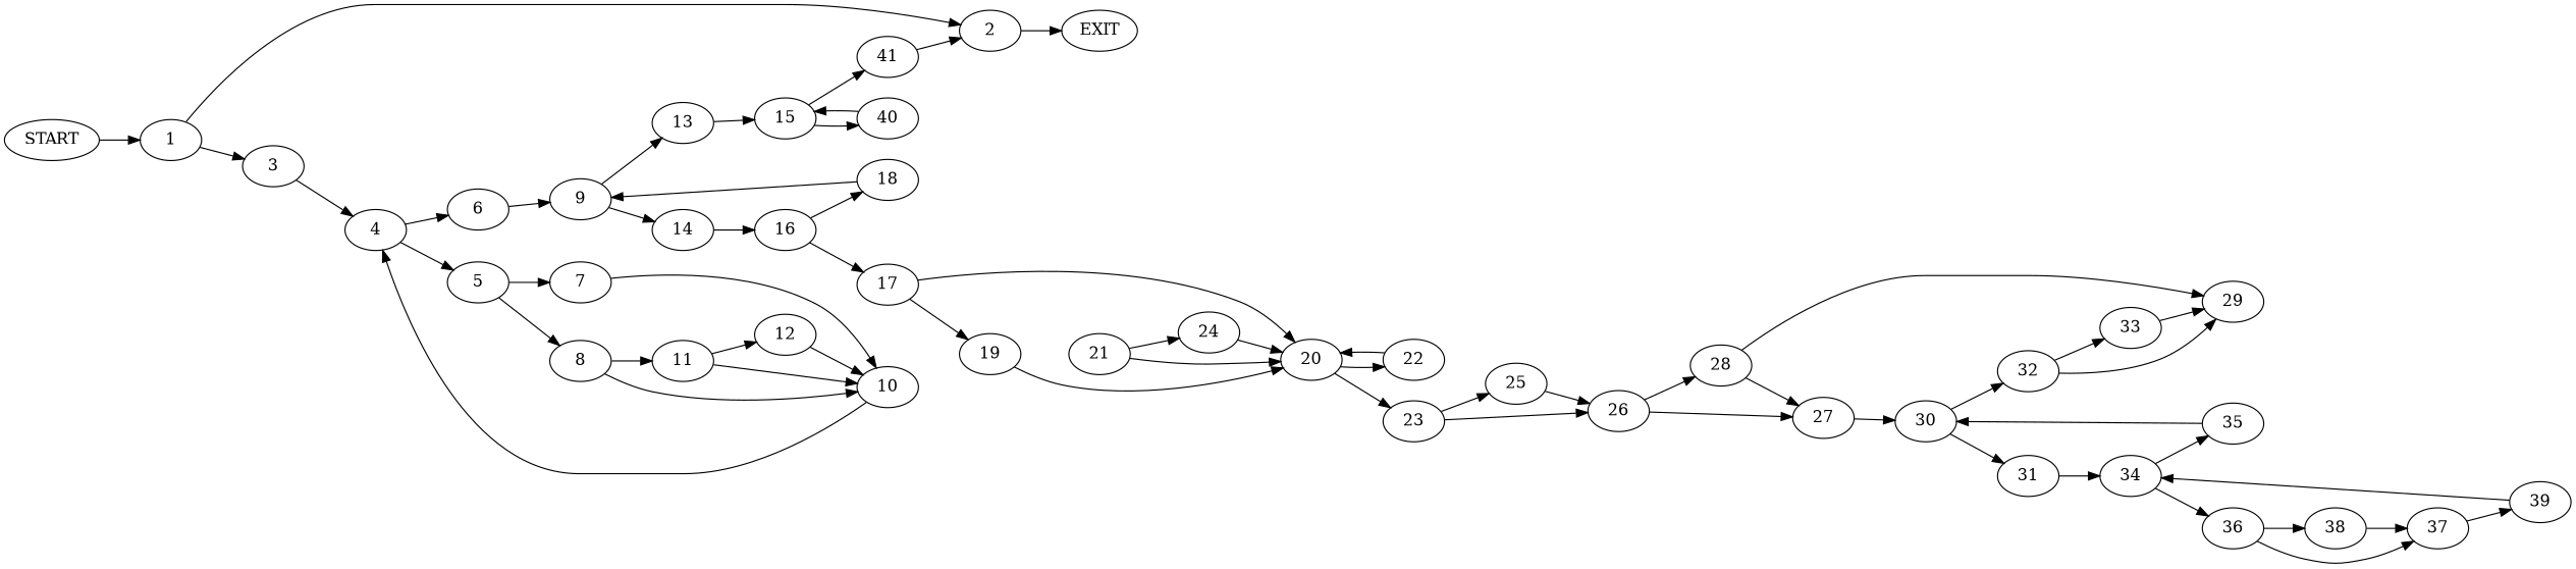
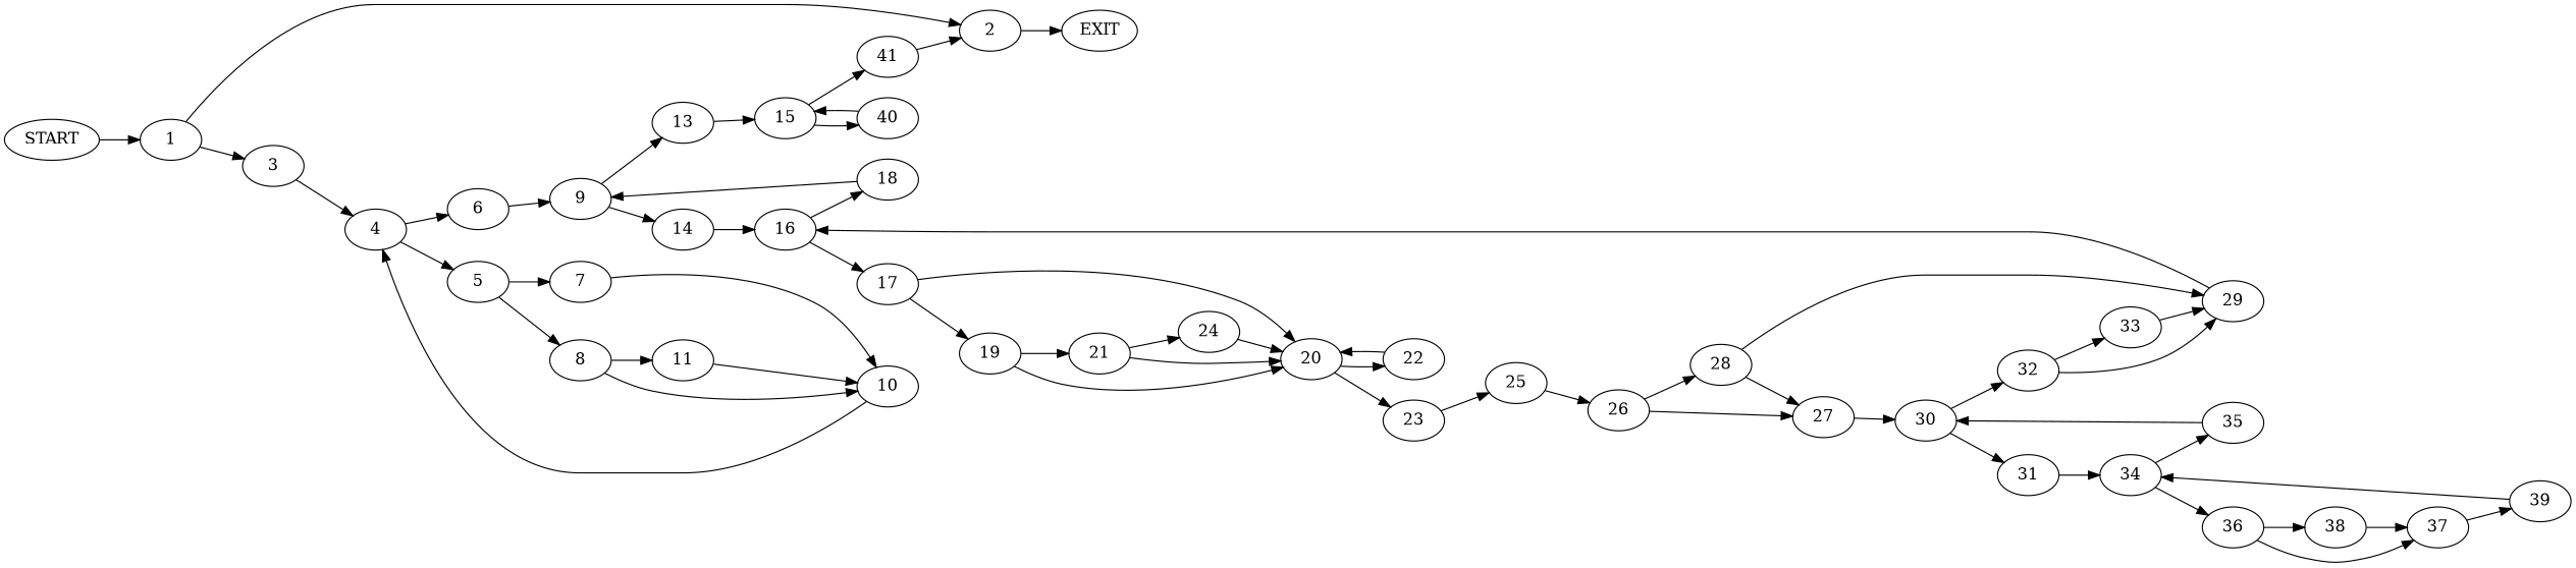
  digraph {
    rankdir=LR
    n1 [label=START]
    1
    2
    3
    n5 [label=EXIT]
    4
    5
    6
    7
    8
    9
    10
    11
    13
    14
-   12
    15
    16
    40
    41
    17
    18
    19
    20
    21
    22
    23
    24
    25
    26
    27
    28
    30
    29
    31
    32
    34
    33
    35
    36
    37
    38
    39
    n1 -> 1
    1 -> 2
    1 -> 3
    2 -> n5
    3 -> 4
    4 -> 5
    4 -> 6
    5 -> 7
    5 -> 8
    6 -> 9
    7 -> 10
    8 -> 10
    8 -> 11
    9 -> 13
    9 -> 14
    10 -> 4
    11 -> 10
-   11 -> 12
    13 -> 15
    14 -> 16
-   12 -> 10
    15 -> 40
    15 -> 41
    16 -> 17
    16 -> 18
    40 -> 15
    41 -> 2
    17 -> 19
    17 -> 20
    18 -> 9
    19 -> 20
+   19 -> 21
    20 -> 22
    20 -> 23
    21 -> 20
    21 -> 24
    22 -> 20
    23 -> 25
-   23 -> 26
    24 -> 20
    25 -> 26
    26 -> 27
    26 -> 28
    27 -> 30
    28 -> 27
    28 -> 29
    30 -> 31
    30 -> 32
+   29 -> 16
    31 -> 34
    32 -> 29
    32 -> 33
    34 -> 35
    34 -> 36
    33 -> 29
    35 -> 30
    36 -> 37
    36 -> 38
    37 -> 39
    38 -> 37
    39 -> 34
  }
